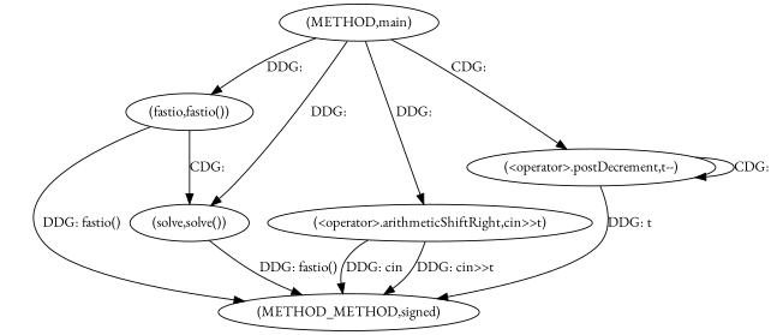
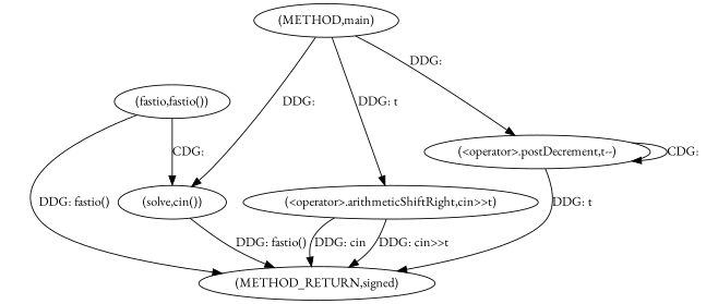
  digraph {
    fontname="EB Garamond"
    node [fontname="EB Garamond"]
    edge [fontname="EB Garamond"]
    n1 [label="(METHOD,main)"]
    n2 [label="(fastio,fastio())"]
    n3 [label="(<operator>.arithmeticShiftRight,cin>>t)"]
    n4 [label="(<operator>.postDecrement,t--)"]
-   n5 [label="(solve,solve())"]
-   n6 [label="(METHOD_METHOD,signed)"]
-   n1 -> n2 [label="DDG: "]
-   n1 -> n3 [label="DDG: "]
-   n1 -> n4 [label="CDG: "]
+   n5 [label="(solve,cin())"]
+   n6 [label="(METHOD_RETURN,signed)"]
+   n1 -> n3 [label="DDG: t"]
+   n1 -> n4 [label="DDG: "]
    n1 -> n5 [label="DDG: "]
    n2 -> n5 [label="CDG: "]
    n2 -> n6 [label="DDG: fastio()"]
    n3 -> n6 [label="DDG: cin>>t"]
    n3 -> n6 [label="DDG: cin"]
    n4 -> n4 [label="CDG: "]
    n4 -> n6 [label="DDG: t"]
    n5 -> n6 [label="DDG: fastio()"]
  }
